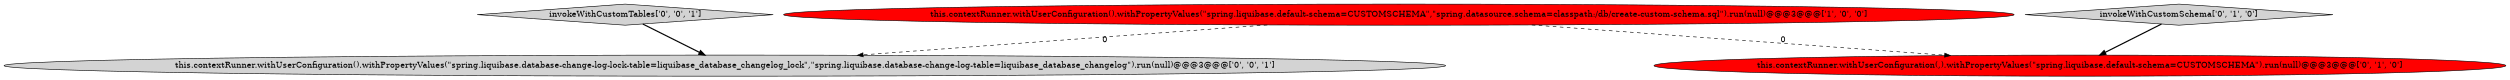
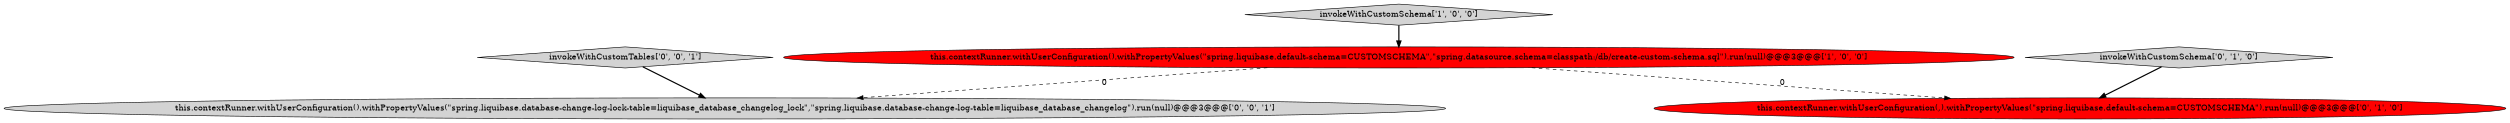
  digraph {
    node [fillcolor=lightgray shape=ellipse style=filled]
    edge [style=bold]
    n1 [fillcolor=red label="this.contextRunner.withUserConfiguration().withPropertyValues(\"spring.liquibase.default-schema=CUSTOMSCHEMA\",\"spring.datasource.schema=classpath:/db/create-custom-schema.sql\").run(null)@@@3@@@['1', '0', '0']"]
    n2 [label="this.contextRunner.withUserConfiguration().withPropertyValues(\"spring.liquibase.database-change-log-lock-table=liquibase_database_changelog_lock\",\"spring.liquibase.database-change-log-table=liquibase_database_changelog\").run(null)@@@3@@@['0', '0', '1']"]
    n3 [fillcolor=red label="this.contextRunner.withUserConfiguration(,).withPropertyValues(\"spring.liquibase.default-schema=CUSTOMSCHEMA\").run(null)@@@3@@@['0', '1', '0']"]
    n4 [label="invokeWithCustomTables['0', '0', '1']" shape=diamond]
    n5 [label="invokeWithCustomSchema['0', '1', '0']" shape=diamond]
+   n6 [label="invokeWithCustomSchema['1', '0', '0']" shape=diamond]
    n1 -> n2 [label=0 style=dashed]
    n1 -> n3 [label=0 style=dashed]
    n4 -> n2
    n5 -> n3
+   n6 -> n1
  }
